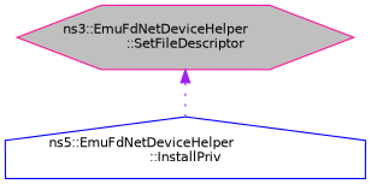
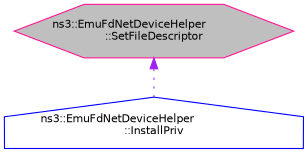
  digraph {
    rankdir=TB
    node [fontname=Helvetica fontsize=10 style=filled]
    n1 [color=deeppink fillcolor=grey75 fontcolor=black height=0.2 label="ns3::EmuFdNetDeviceHelper\l::SetFileDescriptor" shape=hexagon width=0.4]
-   n2 [color=blue fillcolor=white height=0.2 label="ns5::EmuFdNetDeviceHelper\l::InstallPriv" shape=house width=0.4]
+   n2 [color=blue fillcolor=white height=0.2 label="ns3::EmuFdNetDeviceHelper\l::InstallPriv" shape=house width=0.4]
    n1 -> n2 [color=purple dir=back fontname=Helvetica fontsize=10 labelfontname=Helvetica labelfontsize=10 style=dotted]
  }
